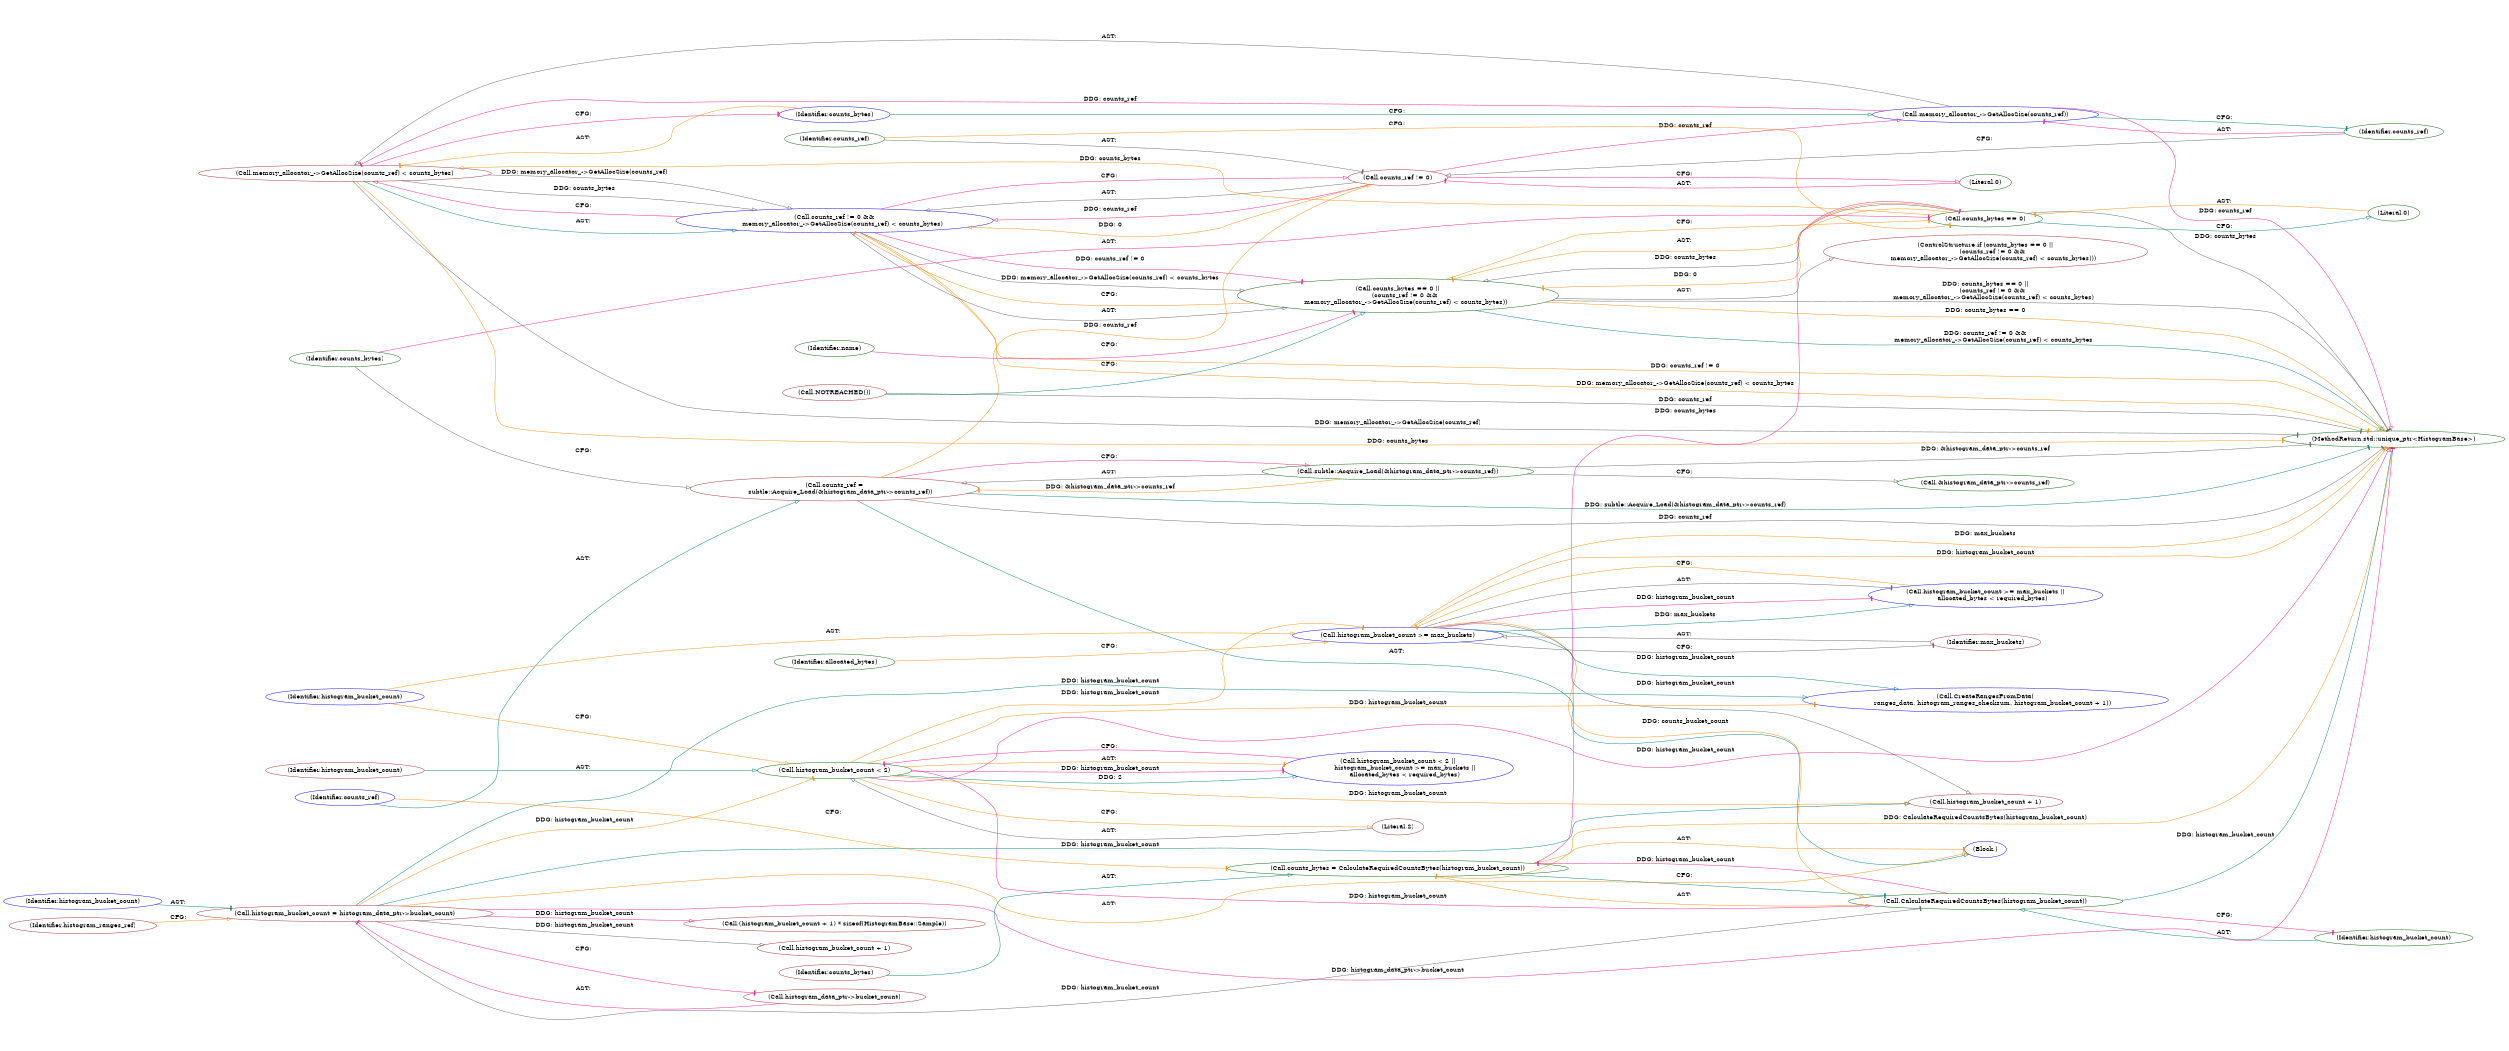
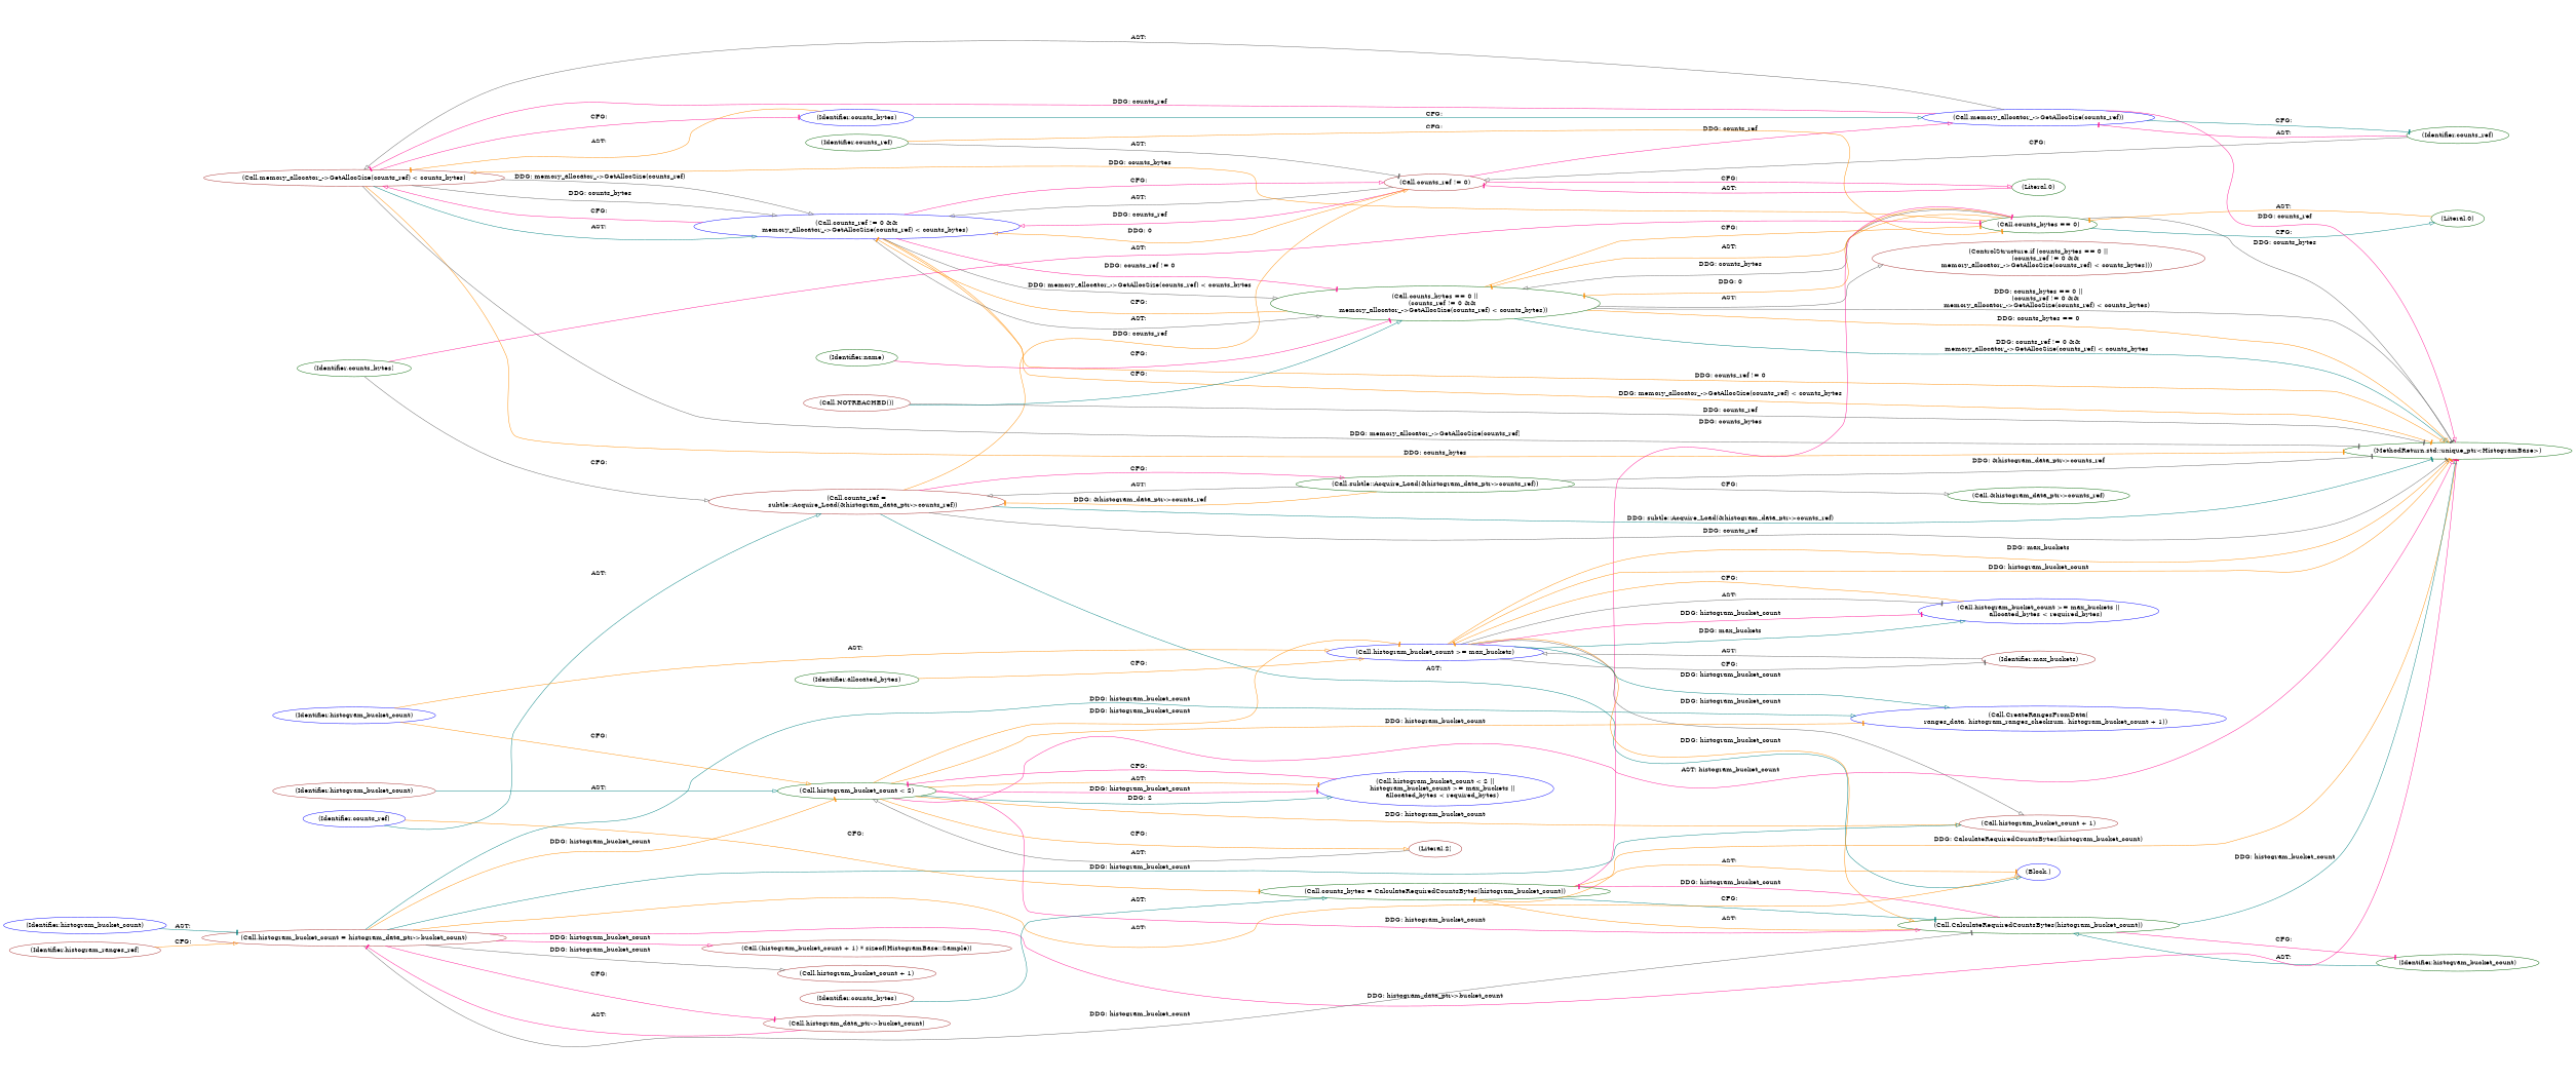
  digraph {
    rankdir=LR
    node [color=darkgreen]
    edge [arrowhead=onormal color=darkorange]
    n1 [color=brown label="(Call,memory_allocator_->GetAllocSize(counts_ref) < counts_bytes)"]
    n2 [color=blue label="(Call,counts_ref != 0 &&\n        memory_allocator_->GetAllocSize(counts_ref) < counts_bytes)"]
    n3 [color=blue label="(Identifier,counts_bytes)"]
    n4 [label="(MethodReturn,std::unique_ptr<HistogramBase>)"]
    n5 [color=brown label="(Call,counts_ref != 0)"]
    n6 [label="(Call,counts_bytes == 0 ||\n       (counts_ref != 0 &&\n        memory_allocator_->GetAllocSize(counts_ref) < counts_bytes))"]
    n7 [color=blue label="(Call,memory_allocator_->GetAllocSize(counts_ref))"]
    n8 [label="(Identifier,counts_ref)"]
    n9 [label="(Literal,0)"]
    n10 [color=brown label="(Call,counts_ref =\n      subtle::Acquire_Load(&histogram_data_ptr->counts_ref))"]
    n11 [label="(Call,subtle::Acquire_Load(&histogram_data_ptr->counts_ref))"]
    n12 [color=blue label="(Block,)"]
    n13 [label="(Call,&histogram_data_ptr->counts_ref)"]
    n14 [label="(Call,counts_bytes == 0)"]
    n15 [label="(Literal,0)"]
    n16 [color=brown label="(ControlStructure,if (counts_bytes == 0 ||\n       (counts_ref != 0 &&\n        memory_allocator_->GetAllocSize(counts_ref) < counts_bytes)))"]
    n17 [label="(Call,counts_bytes = CalculateRequiredCountsBytes(histogram_bucket_count))"]
    n18 [label="(Call,CalculateRequiredCountsBytes(histogram_bucket_count))"]
    n19 [label="(Identifier,histogram_bucket_count)"]
    n20 [color=blue label="(Call,histogram_bucket_count >= max_buckets)"]
    n21 [color=blue label="(Call,histogram_bucket_count >= max_buckets ||\n       allocated_bytes < required_bytes)"]
    n22 [color=brown label="(Call,histogram_bucket_count + 1)"]
    n23 [color=blue label="(Call,CreateRangesFromData(\n       ranges_data, histogram_ranges_checksum, histogram_bucket_count + 1))"]
    n24 [color=brown label="(Identifier,max_buckets)"]
    n25 [label="(Call,histogram_bucket_count < 2)"]
    n26 [color=blue label="(Call,histogram_bucket_count < 2 ||\n       histogram_bucket_count >= max_buckets ||\n       allocated_bytes < required_bytes)"]
    n27 [color=brown label="(Literal,2)"]
    n28 [color=brown label="(Call,histogram_bucket_count = histogram_data_ptr->bucket_count)"]
    n29 [color=brown label="(Call,(histogram_bucket_count + 1) * sizeof(HistogramBase::Sample))"]
    n30 [color=brown label="(Call,histogram_bucket_count + 1)"]
    n31 [color=brown label="(Call,histogram_data_ptr->bucket_count)"]
    n32 [color=brown label="(Identifier,counts_bytes)"]
    n33 [color=brown label="(Identifier,histogram_bucket_count)"]
    n34 [label="(Identifier,name)"]
    n35 [label="(Identifier,allocated_bytes)"]
    n36 [color=blue label="(Identifier,histogram_bucket_count)"]
    n37 [label="(Identifier,counts_bytes)"]
    n38 [color=blue label="(Identifier,counts_ref)"]
    n39 [color=blue label="(Identifier,histogram_bucket_count)"]
    n40 [color=brown label="(Call,NOTREACHED())"]
    n41 [color=brown label="(Identifier,histogram_ranges_ref)"]
    n42 [label="(Identifier,counts_ref)"]
    n1 -> n2 [color=teal label="AST: "]
    n1 -> n2 [color=gray40 label="DDG: memory_allocator_->GetAllocSize(counts_ref)"]
    n1 -> n2 [color=gray40 label="DDG: counts_bytes"]
    n1 -> n3 [arrowhead=tee color=deeppink label="CFG: "]
    n1 -> n4 [arrowhead=tee label="DDG: counts_bytes"]
    n1 -> n4 [arrowhead=tee color=gray40 label="DDG: memory_allocator_->GetAllocSize(counts_ref)"]
    n2 -> n1 [color=deeppink label="CFG: "]
    n2 -> n4 [label="DDG: counts_ref != 0"]
    n2 -> n4 [arrowhead=tee label="DDG: memory_allocator_->GetAllocSize(counts_ref) < counts_bytes"]
    n2 -> n5 [color=deeppink label="CFG: "]
    n2 -> n6 [color=gray40 label="AST: "]
    n2 -> n6 [arrowhead=tee color=deeppink label="DDG: counts_ref != 0"]
    n2 -> n6 [color=gray40 label="DDG: memory_allocator_->GetAllocSize(counts_ref) < counts_bytes"]
    n3 -> n1 [arrowhead=tee label="AST: "]
    n3 -> n7 [color=teal label="CFG: "]
    n5 -> n2 [color=gray40 label="AST: "]
    n5 -> n2 [color=deeppink label="DDG: counts_ref"]
    n5 -> n2 [label="DDG: 0"]
    n5 -> n7 [color=deeppink label="DDG: counts_ref"]
    n5 -> n9 [color=deeppink label="CFG: "]
    n6 -> n2 [arrowhead=tee label="CFG: "]
    n6 -> n4 [color=teal label="DDG: counts_ref != 0 &&\n        memory_allocator_->GetAllocSize(counts_ref) < counts_bytes"]
    n6 -> n4 [arrowhead=tee color=gray40 label="DDG: counts_bytes == 0 ||\n       (counts_ref != 0 &&\n        memory_allocator_->GetAllocSize(counts_ref) < counts_bytes)"]
    n6 -> n4 [label="DDG: counts_bytes == 0"]
    n6 -> n14 [arrowhead=tee label="CFG: "]
    n6 -> n16 [color=gray40 label="AST: "]
    n7 -> n1 [color=gray40 label="AST: "]
    n7 -> n1 [arrowhead=tee color=deeppink label="DDG: counts_ref"]
    n7 -> n4 [color=deeppink label="DDG: counts_ref"]
    n7 -> n8 [arrowhead=tee color=teal label="CFG: "]
    n8 -> n5 [color=gray40 label="CFG: "]
    n8 -> n7 [arrowhead=tee color=deeppink label="AST: "]
    n9 -> n5 [arrowhead=tee color=deeppink label="AST: "]
    n10 -> n4 [arrowhead=tee color=gray40 label="DDG: counts_ref"]
    n10 -> n4 [arrowhead=tee color=teal label="DDG: subtle::Acquire_Load(&histogram_data_ptr->counts_ref)"]
    n10 -> n5 [label="DDG: counts_ref"]
    n10 -> n11 [color=deeppink label="CFG: "]
    n10 -> n12 [color=teal label="AST: "]
    n11 -> n4 [arrowhead=tee color=gray40 label="DDG: &histogram_data_ptr->counts_ref"]
    n11 -> n10 [color=gray40 label="AST: "]
    n11 -> n10 [arrowhead=tee label="DDG: &histogram_data_ptr->counts_ref"]
    n11 -> n13 [color=gray40 label="CFG: "]
    n14 -> n1 [label="DDG: counts_bytes"]
    n14 -> n4 [arrowhead=tee color=gray40 label="DDG: counts_bytes"]
    n14 -> n6 [arrowhead=tee label="AST: "]
    n14 -> n6 [color=gray40 label="DDG: counts_bytes"]
    n14 -> n6 [arrowhead=tee label="DDG: 0"]
    n14 -> n15 [color=teal label="CFG: "]
    n15 -> n14 [arrowhead=tee label="AST: "]
    n17 -> n4 [arrowhead=tee label="DDG: CalculateRequiredCountsBytes(histogram_bucket_count)"]
    n17 -> n12 [arrowhead=tee label="AST: "]
    n17 -> n14 [arrowhead=tee color=deeppink label="DDG: counts_bytes"]
    n17 -> n18 [arrowhead=tee color=teal label="CFG: "]
    n18 -> n4 [color=teal label="DDG: histogram_bucket_count"]
    n18 -> n17 [arrowhead=tee label="AST: "]
    n18 -> n17 [arrowhead=tee color=deeppink label="DDG: histogram_bucket_count"]
    n18 -> n19 [arrowhead=tee color=deeppink label="CFG: "]
    n19 -> n18 [color=teal label="AST: "]
    n20 -> n4 [label="DDG: max_buckets"]
    n20 -> n4 [arrowhead=tee label="DDG: histogram_bucket_count"]
-   n20 -> n18 [label="DDG: counts_bucket_count"]
+   n20 -> n18 [label="DDG: histogram_bucket_count"]
    n20 -> n21 [arrowhead=tee color=gray40 label="AST: "]
    n20 -> n21 [arrowhead=tee color=deeppink label="DDG: histogram_bucket_count"]
    n20 -> n21 [color=teal label="DDG: max_buckets"]
    n20 -> n22 [color=gray40 label="DDG: histogram_bucket_count"]
    n20 -> n23 [color=teal label="DDG: histogram_bucket_count"]
    n20 -> n24 [arrowhead=tee color=gray40 label="CFG: "]
    n21 -> n20 [arrowhead=tee label="CFG: "]
    n24 -> n20 [color=gray40 label="AST: "]
-   n25 -> n4 [color=deeppink label="DDG: histogram_bucket_count"]
+   n25 -> n4 [color=deeppink label="AST: histogram_bucket_count"]
    n25 -> n18 [color=deeppink label="DDG: histogram_bucket_count"]
    n25 -> n20 [arrowhead=tee label="DDG: histogram_bucket_count"]
    n25 -> n22 [label="DDG: histogram_bucket_count"]
    n25 -> n23 [arrowhead=tee label="DDG: histogram_bucket_count"]
    n25 -> n26 [arrowhead=tee label="AST: "]
    n25 -> n26 [arrowhead=tee color=deeppink label="DDG: histogram_bucket_count"]
    n25 -> n26 [color=teal label="DDG: 2"]
    n25 -> n27 [label="CFG: "]
    n26 -> n25 [arrowhead=tee color=deeppink label="CFG: "]
    n27 -> n25 [color=gray40 label="AST: "]
    n28 -> n4 [arrowhead=tee color=deeppink label="DDG: histogram_data_ptr->bucket_count"]
    n28 -> n12 [label="AST: "]
    n28 -> n18 [arrowhead=tee color=gray40 label="DDG: histogram_bucket_count"]
    n28 -> n22 [color=teal label="DDG: histogram_bucket_count"]
    n28 -> n23 [color=teal label="DDG: histogram_bucket_count"]
    n28 -> n25 [arrowhead=tee label="DDG: histogram_bucket_count"]
    n28 -> n29 [color=deeppink label="DDG: histogram_bucket_count"]
    n28 -> n30 [color=gray40 label="DDG: histogram_bucket_count"]
    n28 -> n31 [arrowhead=tee color=deeppink label="CFG: "]
    n31 -> n28 [arrowhead=tee color=deeppink label="AST: "]
    n32 -> n17 [color=teal label="AST: "]
    n33 -> n25 [color=teal label="AST: "]
    n34 -> n6 [arrowhead=tee color=deeppink label="CFG: "]
    n35 -> n20 [label="CFG: "]
    n36 -> n28 [arrowhead=tee color=teal label="AST: "]
    n37 -> n10 [color=gray40 label="CFG: "]
    n37 -> n14 [arrowhead=tee color=deeppink label="AST: "]
    n38 -> n10 [color=teal label="AST: "]
    n38 -> n17 [arrowhead=tee label="CFG: "]
    n39 -> n20 [label="AST: "]
    n39 -> n25 [label="CFG: "]
    n40 -> n4 [arrowhead=tee color=gray40 label="DDG: counts_ref"]
    n40 -> n6 [color=teal label="CFG: "]
    n41 -> n28 [label="CFG: "]
    n42 -> n5 [arrowhead=tee color=gray40 label="AST: "]
    n42 -> n14 [arrowhead=tee label="CFG: "]
  }
